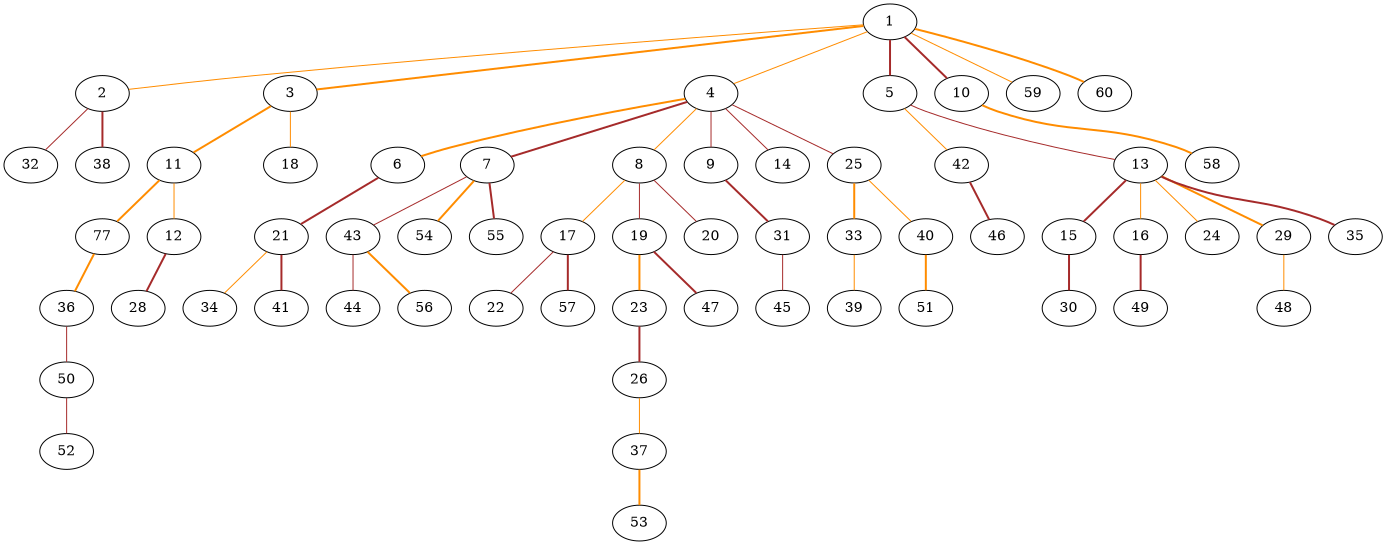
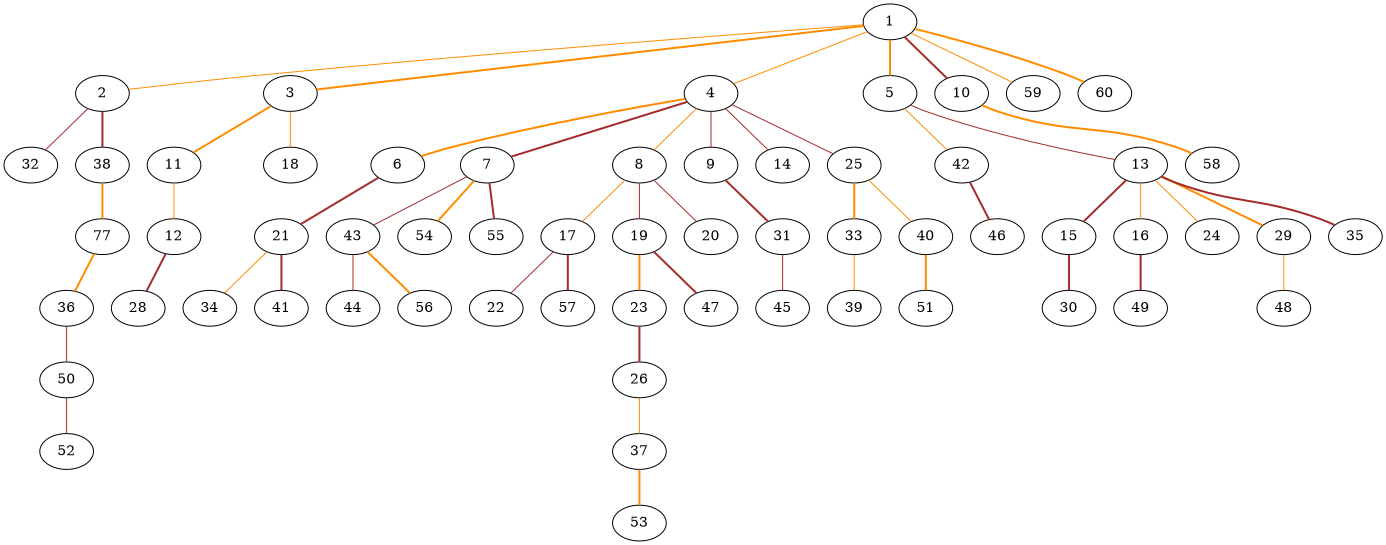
  graph {
    edge [color=brown style=bold]
    1
    2
    3
    4
    5
    10
    59
    60
    32
    38
    11
    18
    6
    7
    8
    9
    14
    25
    42
    13
    58
    12
    n23 [label=77]
    21
    43
    54
    55
    17
    19
    20
    31
    33
    40
    46
    15
    16
    24
    29
    35
    28
    36
    34
    41
    44
    56
    22
    57
    23
    47
    45
    39
    51
    26
    30
    49
    48
    50
    37
    53
    52
    1 -- 2 [color=darkorange style=solid]
    1 -- 3 [color=darkorange]
    1 -- 4 [color=darkorange style=solid]
-   1 -- 5
+   1 -- 5 [color=darkorange]
    1 -- 10
    1 -- 59 [color=darkorange style=solid]
    1 -- 60 [color=darkorange]
    2 -- 32 [style=solid]
    2 -- 38
    3 -- 11 [color=darkorange]
    3 -- 18 [color=darkorange style=solid]
    4 -- 6 [color=darkorange]
    4 -- 7
    4 -- 8 [color=darkorange style=solid]
    4 -- 9 [style=solid]
    4 -- 14 [style=solid]
    4 -- 25 [style=solid]
    5 -- 42 [color=darkorange style=solid]
    5 -- 13 [style=solid]
    10 -- 58 [color=darkorange]
    11 -- 12 [color=darkorange style=solid]
-   11 -- n23 [color=darkorange]
+   38 -- n23 [color=darkorange]
    6 -- 21
    7 -- 43 [style=solid]
    7 -- 54 [color=darkorange]
    7 -- 55
    8 -- 17 [color=darkorange style=solid]
    8 -- 19 [style=solid]
    8 -- 20 [style=solid]
    9 -- 31
    25 -- 33 [color=darkorange]
    25 -- 40 [color=darkorange style=solid]
    42 -- 46
    13 -- 15
    13 -- 16 [color=darkorange style=solid]
    13 -- 24 [color=darkorange style=solid]
    13 -- 29 [color=darkorange]
    13 -- 35
    12 -- 28
    n23 -- 36 [color=darkorange]
    21 -- 34 [color=darkorange style=solid]
    21 -- 41
    43 -- 44 [style=solid]
    43 -- 56 [color=darkorange]
    17 -- 22 [style=solid]
    17 -- 57
    19 -- 23 [color=darkorange]
    19 -- 47
    31 -- 45 [style=solid]
    33 -- 39 [color=darkorange style=solid]
    40 -- 51 [color=darkorange]
    15 -- 30
    16 -- 49
    29 -- 48 [color=darkorange style=solid]
    36 -- 50 [style=solid]
    23 -- 26
    26 -- 37 [color=darkorange style=solid]
    50 -- 52 [style=solid]
    37 -- 53 [color=darkorange]
  }
